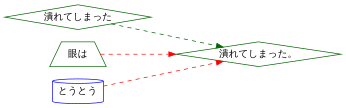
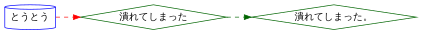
  digraph {
    rankdir=LR
    node [color=darkgreen shape=diamond]
    edge [color=red style=dashed]
    n1 [label="潰れてしまった"]
    n2 [label="潰れてしまった。"]
-   n3 [label="眼は" shape=trapezium]
    n4 [color=blue label="とうとう" shape=cylinder]
    n1 -> n2 [color=darkgreen]
-   n3 -> n2
-   n4 -> n2
+   n4 -> n1
  }
